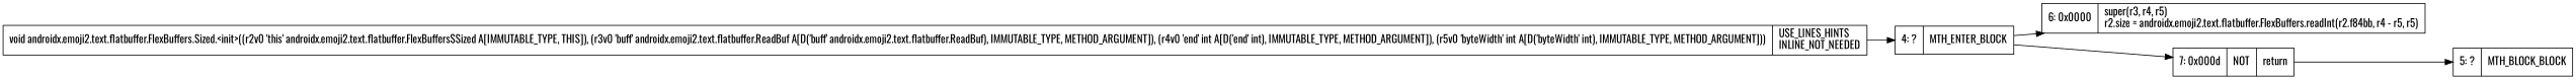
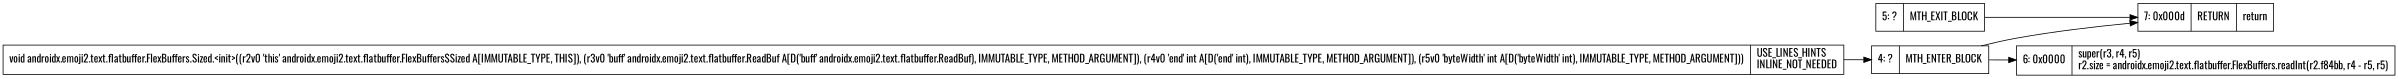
  digraph {
    fontname=Oswald
    rankdir=LR
    node [fontname=Oswald shape=record]
    edge [fontname=Oswald]
    n1 [label="{4\:\ ?|MTH_ENTER_BLOCK\l}"]
    n2 [label="{6\:\ 0x0000|super(r3, r4, r5)\lr2.size = androidx.emoji2.text.flatbuffer.FlexBuffers.readInt(r2.f84bb, r4 \- r5, r5)\l}"]
-   n3 [label="{7\:\ 0x000d|NOT\l|return\l}"]
-   n4 [label="{5\:\ ?|MTH_BLOCK_BLOCK\l}"]
+   n3 [label="{7\:\ 0x000d|RETURN\l|return\l}"]
+   n4 [label="{5\:\ ?|MTH_EXIT_BLOCK\l}"]
    n5 [label="{void androidx.emoji2.text.flatbuffer.FlexBuffers.Sized.\<init\>((r2v0 'this' androidx.emoji2.text.flatbuffer.FlexBuffers$Sized A[IMMUTABLE_TYPE, THIS]), (r3v0 'buff' androidx.emoji2.text.flatbuffer.ReadBuf A[D('buff' androidx.emoji2.text.flatbuffer.ReadBuf), IMMUTABLE_TYPE, METHOD_ARGUMENT]), (r4v0 'end' int A[D('end' int), IMMUTABLE_TYPE, METHOD_ARGUMENT]), (r5v0 'byteWidth' int A[D('byteWidth' int), IMMUTABLE_TYPE, METHOD_ARGUMENT]))  | USE_LINES_HINTS\lINLINE_NOT_NEEDED\l}"]
    n1 -> n2
    n1 -> n3
-   n3 -> n4
+   n4 -> n3
    n5 -> n1
  }
